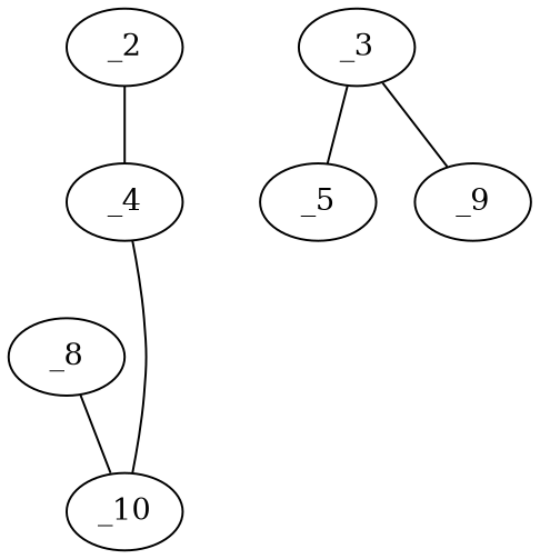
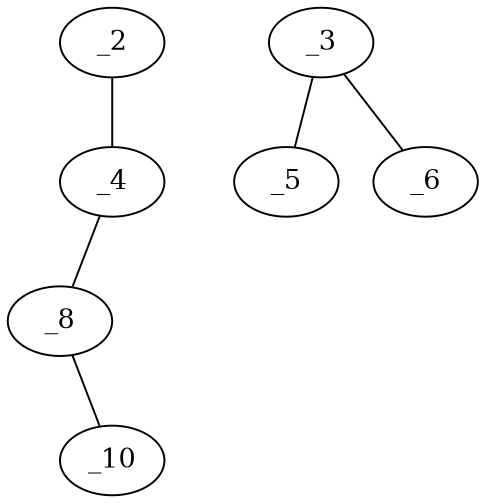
  graph {
    node [charge=0 chem=4 symbol="N  " x=6.3301 y=0.067]
    edge [valence=1]
    _2 [x=4.5981]
    _4 [x=5.4641 y=0.567]
    _3 [chem=1 symbol="C  " x=2.866]
    _5 [chem=7 symbol="Cl " x=2 y=-0.433]
-   _6 [chem=7 symbol="Cl " x=3.366 y=-0.799 label=_9]
+   _6 [chem=7 symbol="Cl " x=3.366 y=-0.799]
    _8 [chem=1 symbol="C  "]
    _10 [y=-0.933]
    _2 -- _4
-   _4 -- _10
+   _4 -- _8
    _3 -- _5
    _3 -- _6
    _8 -- _10
  }
